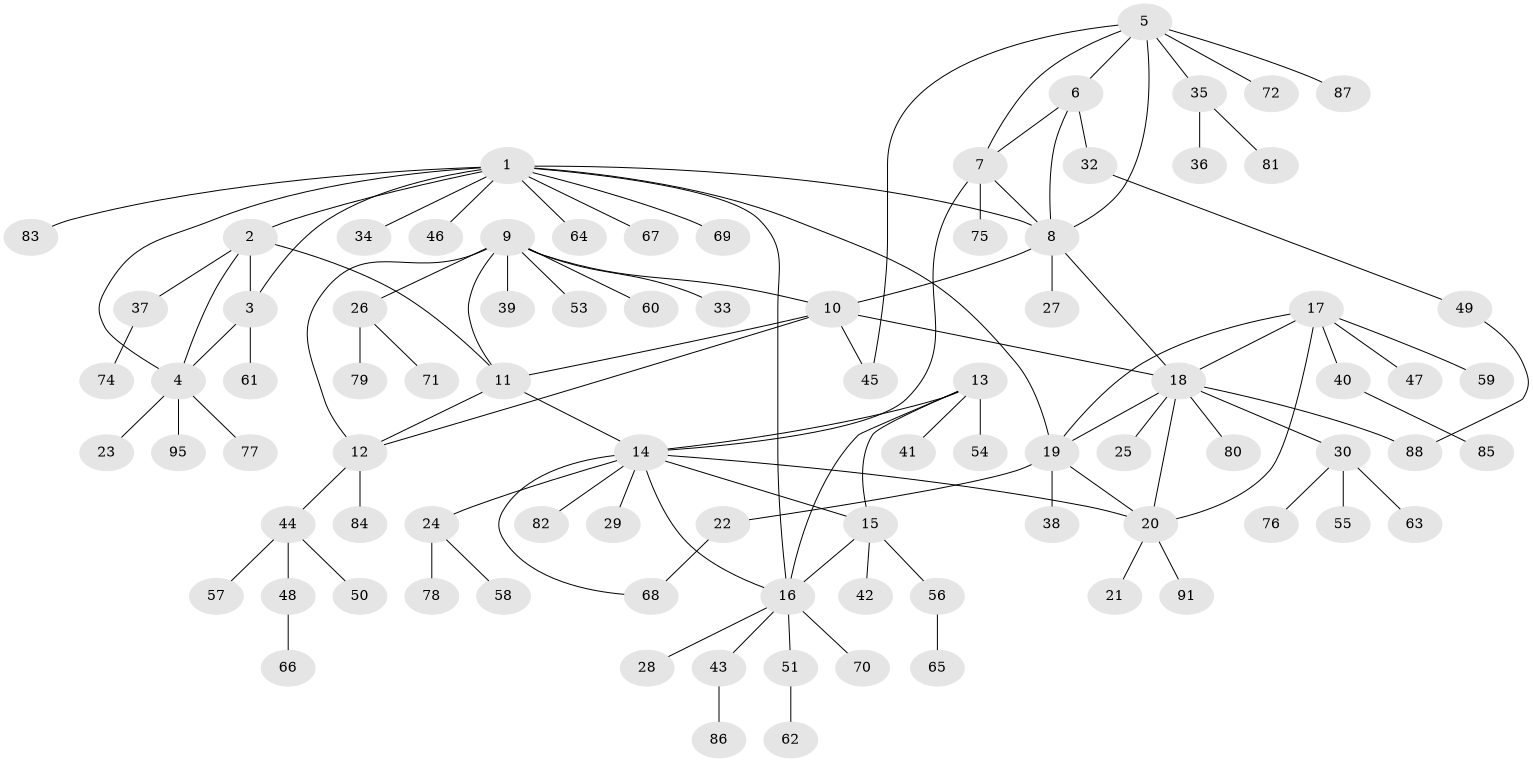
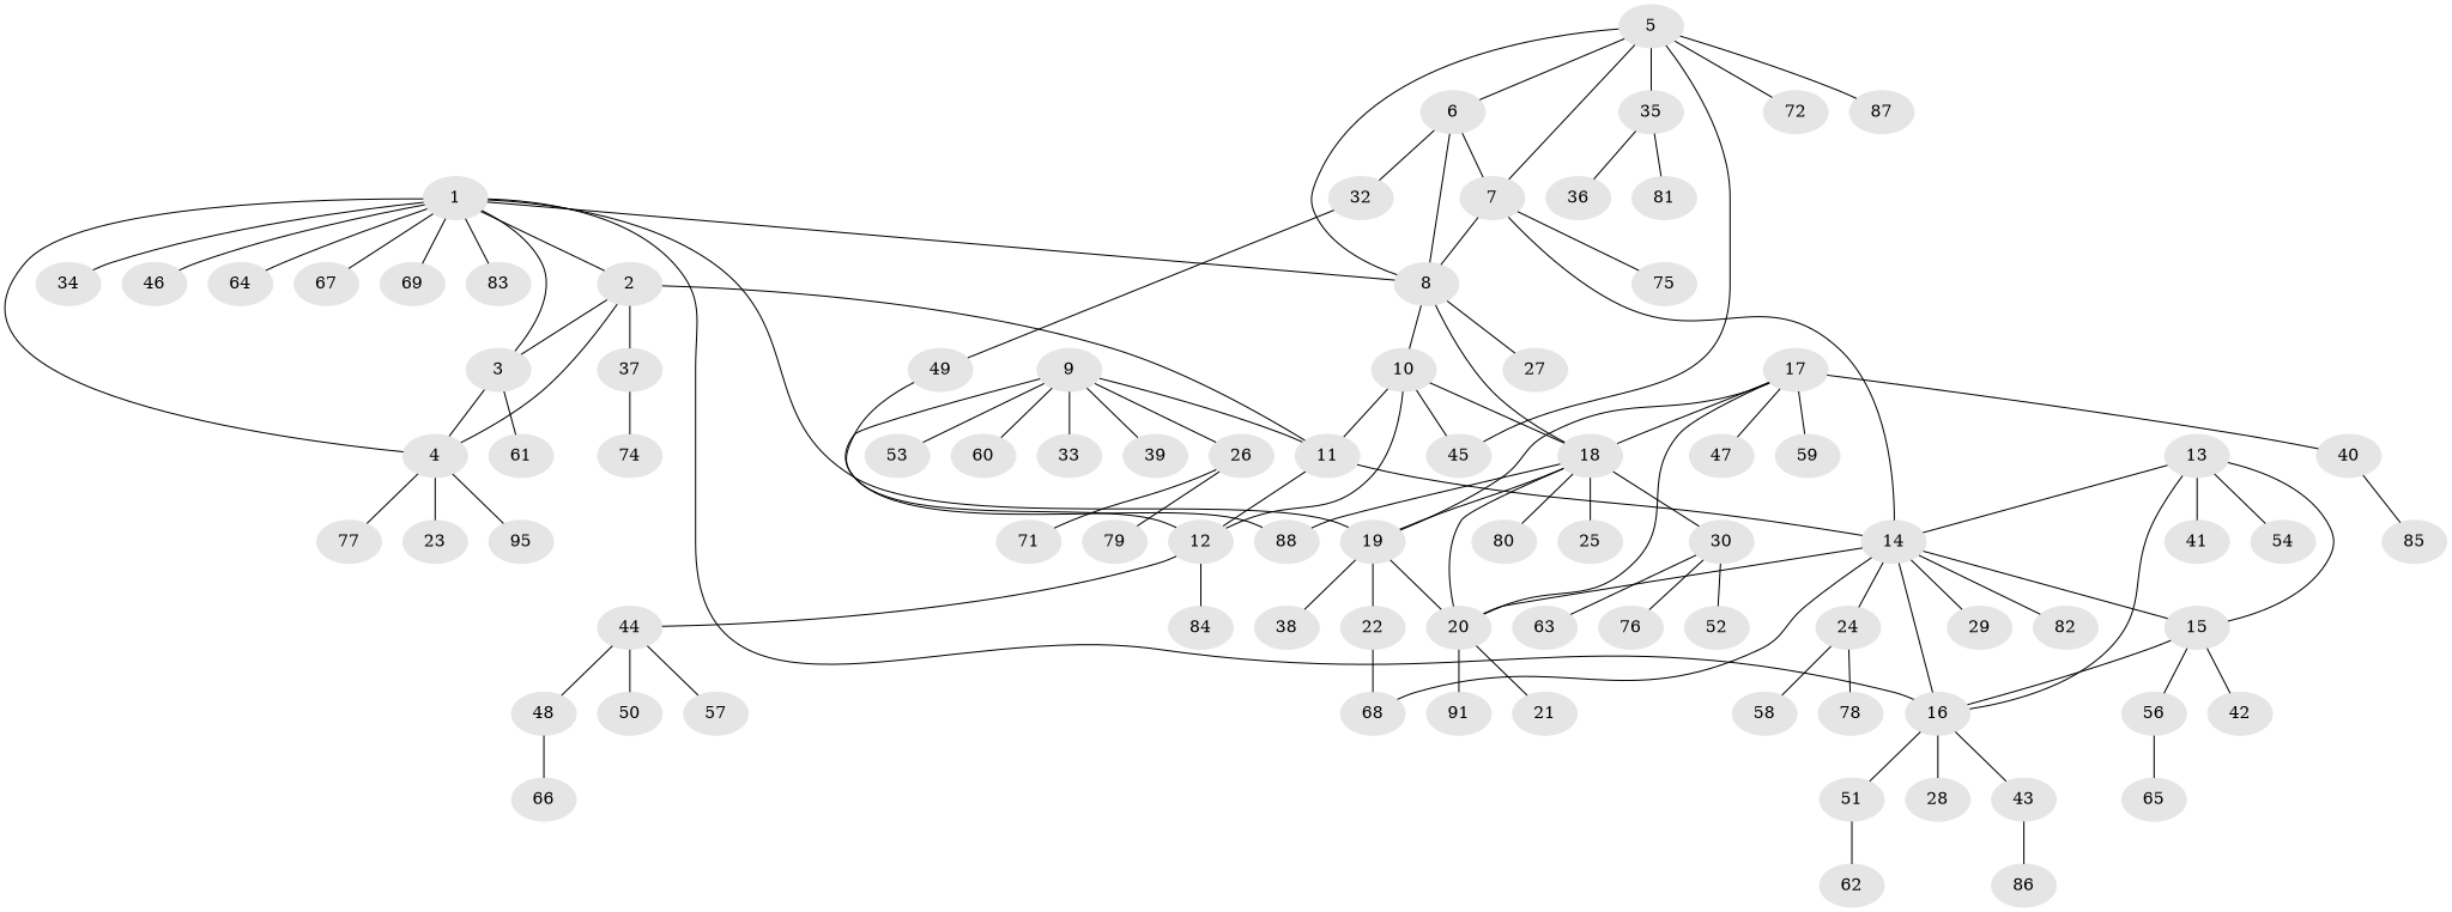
  graph {
    node [color=gray90 style=filled]
    1
    2
    3
    4
    8
    16
    19
    34
    46
    64
    67
    69
    83
    11
    37
    61
    23
    n18 [label=95]
    77
    10
    18
    27
    28
    43
    51
-   70
    20
    22
    38
    14
    12
    74
    5
    6
    7
    35
    45
    72
    87
    32
    75
    36
    81
    49
    15
    24
    29
    68
    82
    25
    30
    80
    88
    9
    26
    33
    39
    53
    60
    44
    84
    71
    79
    48
    50
    57
    13
    41
    54
    42
    56
    21
    n73 [label=91]
    58
    78
    65
    86
    62
    17
    40
    47
    59
    85
-   52 [label=55]
+   52
    63
    76
    66
    1 -- 2
    1 -- 3
    1 -- 4
    1 -- 8
    1 -- 16
    1 -- 19
    1 -- 34
    1 -- 46
    1 -- 64
    1 -- 67
    1 -- 69
    1 -- 83
    2 -- 3
    2 -- 4
    2 -- 11
    2 -- 37
    3 -- 4
    3 -- 61
    4 -- 23
    4 -- n18
    4 -- 77
    8 -- 10
    8 -- 18
    8 -- 27
    16 -- 28
    16 -- 43
    16 -- 51
-   16 -- 70
    19 -- 20
    19 -- 22
    19 -- 38
    11 -- 14
    11 -- 12
    37 -- 74
    10 -- 11
    10 -- 18
    10 -- 12
    10 -- 45
    18 -- 19
    18 -- 20
    18 -- 25
    18 -- 30
    18 -- 80
    18 -- 88
    43 -- 86
    51 -- 62
    20 -- 21
    20 -- n73
    22 -- 68
    14 -- 16
    14 -- 20
    14 -- 15
    14 -- 24
    14 -- 29
    14 -- 68
    14 -- 82
    12 -- 44
    12 -- 84
    5 -- 8
    5 -- 6
    5 -- 7
    5 -- 35
    5 -- 45
    5 -- 72
    5 -- 87
    6 -- 8
    6 -- 7
    6 -- 32
    7 -- 8
    7 -- 14
    7 -- 75
    35 -- 36
    35 -- 81
    32 -- 49
    49 -- 88
    15 -- 16
    15 -- 42
    15 -- 56
    24 -- 58
    24 -- 78
    30 -- 52
    30 -- 63
    30 -- 76
    9 -- 11
-   9 -- 10
    9 -- 12
    9 -- 26
    9 -- 33
    9 -- 39
    9 -- 53
    9 -- 60
    26 -- 71
    26 -- 79
    44 -- 48
    44 -- 50
    44 -- 57
    48 -- 66
    13 -- 16
    13 -- 14
    13 -- 15
    13 -- 41
    13 -- 54
    56 -- 65
    17 -- 19
    17 -- 18
    17 -- 20
    17 -- 40
    17 -- 47
    17 -- 59
    40 -- 85
  }
